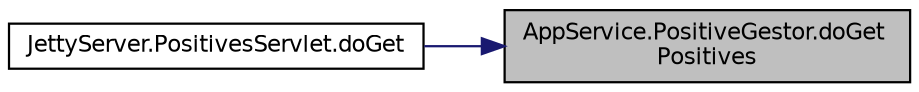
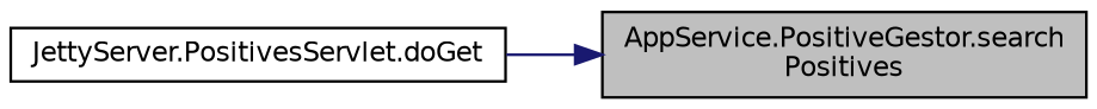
  digraph {
    rankdir=RL
    node [color=black fontname=Helvetica fontsize=10 shape=record style=filled]
-   n1 [fillcolor=grey75 fontcolor=black height=0.2 label="AppService.PositiveGestor.doGet\lPositives" width=0.4]
+   n1 [fillcolor=grey75 fontcolor=black height=0.2 label="AppService.PositiveGestor.search\lPositives" width=0.4]
    n2 [fillcolor=white height=0.2 label="JettyServer.PositivesServlet.doGet" width=0.4]
    n1 -> n2 [color=midnightblue dir=back fontname=Helvetica fontsize=10 labelfontname=Helvetica labelfontsize=10 style=solid]
  }
